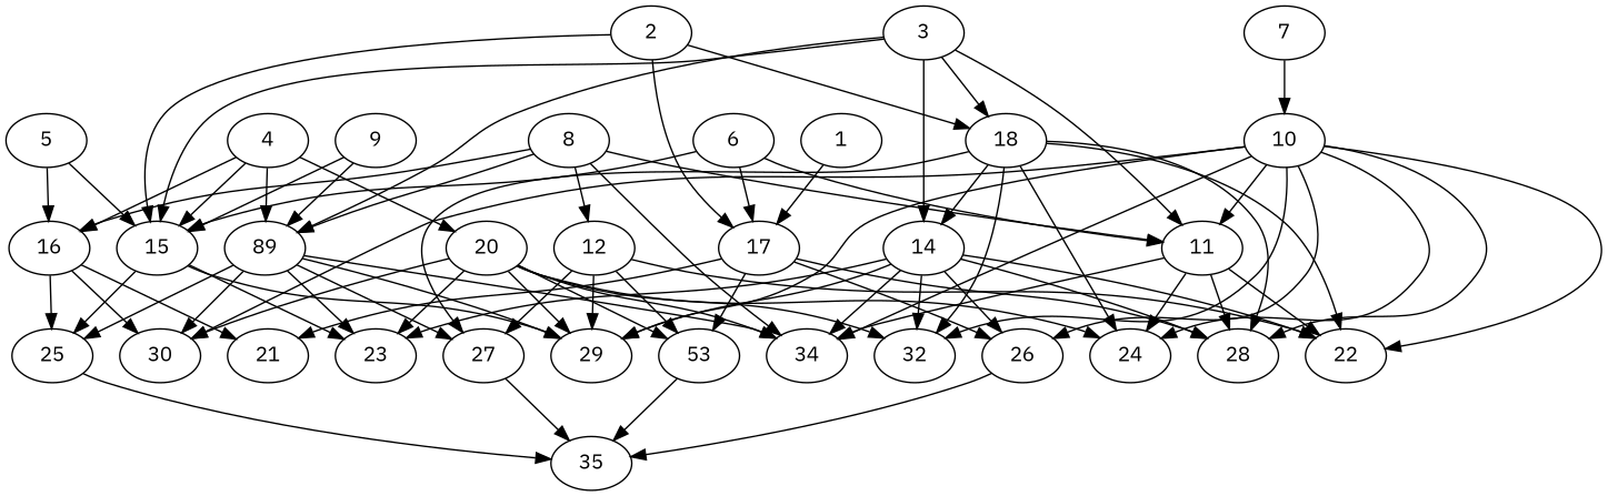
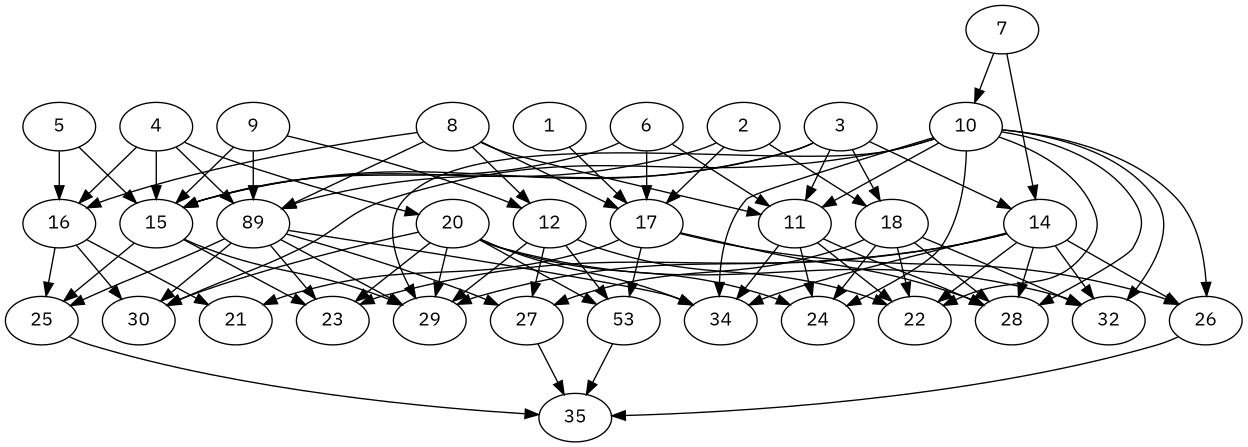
  digraph {
    fontname="IBM Plex Sans"
    node [alpha=0.09 fontname="IBM Plex Sans"]
    edge [fontname="IBM Plex Sans"]
    1 [alpha=0.18 expect_size=7368704]
    17 [alpha=0.01 expect_size=14507008]
    26 [alpha=0.06 expect_size=21135360]
    28 [alpha=0.15 expect_size=43240448]
    n5 [alpha=0.10 expect_size=47236096 label=53]
    21 [expect_size=39006208]
    35 [alpha=0.08 expect_size=29097984]
    2 [expect_size=28978176]
    15 [alpha=0.08 expect_size=24121344]
    18 [alpha=0.01 expect_size=43900928]
    23 [alpha=0.04 expect_size=36353024]
    29 [alpha=0.14 expect_size=45302784]
    25 [alpha=0.18 expect_size=49198080]
    22 [alpha=0.12 expect_size=15075328]
    24 [alpha=0.08 expect_size=24131584]
    32 [alpha=0.06 expect_size=19572736]
    27 [alpha=0.01 expect_size=40140800]
    3 [alpha=0.10 expect_size=28606464]
    11 [alpha=0.10 expect_size=13591552]
    14 [alpha=0.11 expect_size=7279616]
    n21 [alpha=0.04 expect_size=35554304 label=89]
    34 [alpha=0.15 expect_size=10642432]
    30 [alpha=0.02 expect_size=7944192]
    4 [alpha=0.07 expect_size=30178304]
    16 [alpha=0.08 expect_size=21623808]
    20 [alpha=0.16 expect_size=17524736]
    5 [alpha=0.19 expect_size=22501376]
    6 [alpha=0.17 expect_size=46214144]
    7 [alpha=0.12 expect_size=20894720]
    10 [expect_size=25623552]
    8 [alpha=0.16 expect_size=50993152]
    12 [expect_size=9769984]
    9 [alpha=0.12 expect_size=16770048]
    1 -> 17
    17 -> 26
    17 -> 28
    17 -> n5
    17 -> 21
    26 -> 35
    n5 -> 35
    2 -> 17
    2 -> 15
    2 -> 18
    15 -> 23
    15 -> 29
    15 -> 25
    18 -> 28
    18 -> 22
    18 -> 24
    18 -> 32
    18 -> 27
    25 -> 35
    27 -> 35
    3 -> 15
    3 -> 18
    3 -> 11
    3 -> 14
    3 -> n21
    11 -> 28
    11 -> 22
    11 -> 24
    11 -> 34
    14 -> 26
    14 -> 28
    14 -> 23
    14 -> 29
    14 -> 22
    14 -> 32
    14 -> 34
    n21 -> 23
    n21 -> 29
    n21 -> 25
    n21 -> 27
    n21 -> 34
    n21 -> 30
    4 -> 15
    4 -> n21
    4 -> 16
    4 -> 20
    16 -> 21
    16 -> 25
    16 -> 30
    20 -> n5
    20 -> 23
    20 -> 29
    20 -> 24
    20 -> 32
    20 -> 34
    20 -> 30
    5 -> 15
    5 -> 16
    6 -> 17
    6 -> 15
    6 -> 11
-   18 -> 14
+   7 -> 14
    7 -> 10
    10 -> 26
    10 -> 28
    10 -> 29
    10 -> 22
    10 -> 24
    10 -> 32
    10 -> 11
    10 -> 34
    10 -> 30
-   8 -> 34
+   8 -> 17
    8 -> 11
    8 -> n21
    8 -> 16
    8 -> 12
    12 -> n5
    12 -> 29
    12 -> 22
    12 -> 27
    9 -> 15
    9 -> n21
+   9 -> 12
  }
